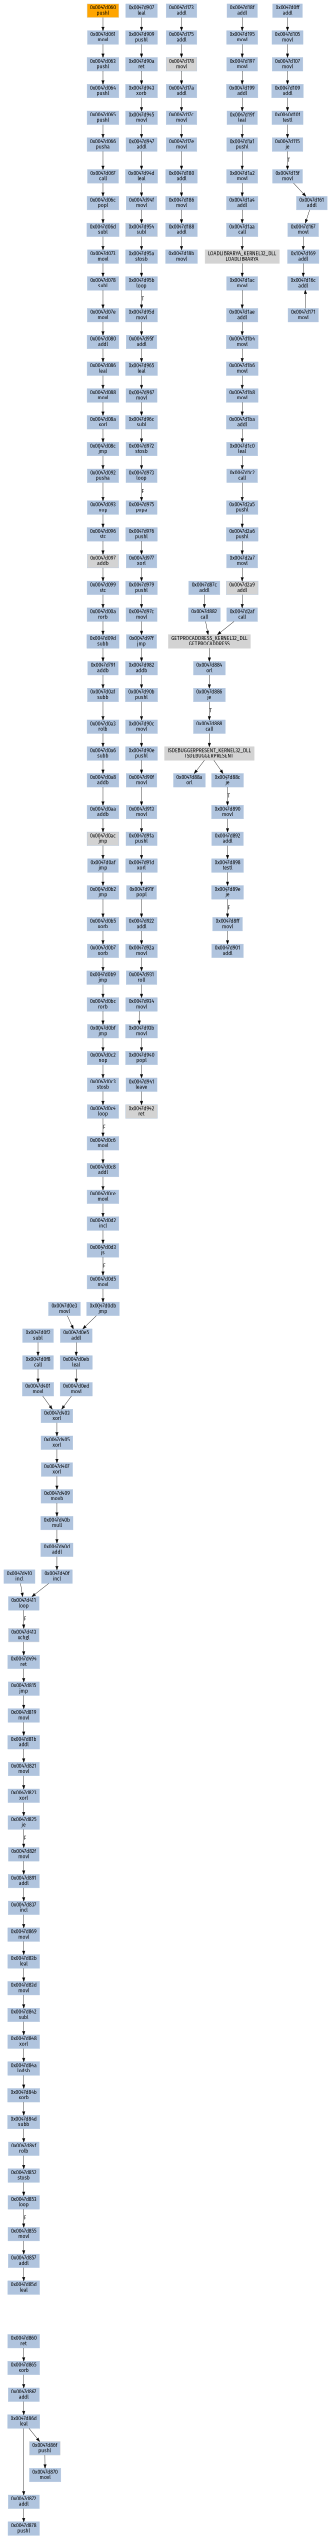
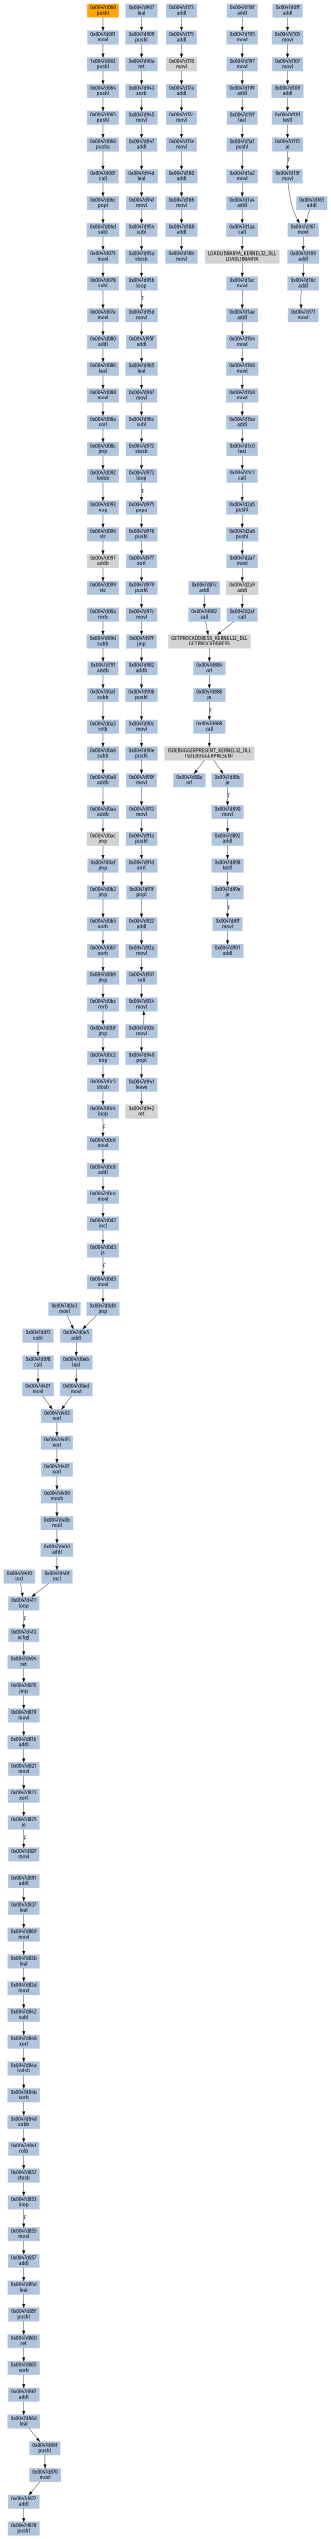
  strict digraph {
    fontname="Fira Sans"
    node [color=lightsteelblue fillcolor=lightsteelblue fontname="Fira Sans" shape=rectangle style=filled]
    edge [color="#000000" fontname="Fira Sans"]
    n1 [label="0x0047d09d\nsubb"]
    n2 [label="0x0047d79f\naddb"]
    n3 [label="0x0047d0a1\nsubb"]
    n4 [label="0x0047d0a3\nrolb"]
    n5 [label="0x0047d907\nleal"]
    n6 [label="0x0047d909\npushl"]
    n7 [label="0x0047d90a\nret"]
    n8 [label="0x0047d943\nxorb"]
    n9 [label="0x0047d0a8\naddb"]
    n10 [label="0x0047d0aa\naddb"]
    n11 [fillcolor=lightgrey label="0x0047d0ac\njmp"]
    n12 [label="0x0047d0af\njmp"]
    n13 [label="0x0047d173\naddl"]
    n14 [label="0x0047d175\naddl"]
    n15 [fillcolor=lightgrey label="0x0047d178\nmovl"]
    n16 [label="0x0047d17a\naddl"]
    n17 [label="0x0047d97c\nmovl"]
    n18 [label="0x0047d97f\njmp"]
    n19 [label="0x0047d982\naddb"]
    n20 [label="0x0047d90b\npushl"]
    n21 [label="0x0047d872\naddl"]
    n22 [label="0x0047d878\npushl"]
    n23 [label="0x0047d0b7\nxorb"]
    n24 [label="0x0047d0b9\njmp"]
    n25 [label="0x0047d0bc\nrorb"]
    n26 [label="0x0047d0bf\njmp"]
    n27 [label="0x0047d1b8\nmovl"]
    n28 [label="0x0047d1ba\naddl"]
    n29 [label="0x0047d1c0\nleal"]
    n30 [label="0x0047d1c2\ncall"]
    n31 [label="0x0047d0c4\nloop"]
    n32 [label="0x0047d0c6\nmovl"]
    n33 [label="0x0047d0c8\naddl"]
    n34 [label="0x0047d0ce\nmovl"]
    n35 [label="0x0047d167\nmovl"]
-   n36 [label="0x1047d169\naddl"]
+   n36 [label="0x0047d169\naddl"]
    n37 [label="0x0047d16c\naddl"]
    n38 [label="0x0047d171\nmovl"]
    n39 [label="0x0047d109\naddl"]
    n40 [label="0x0040d10f\ntestl"]
    n41 [label="0x0047d115\nje"]
    n42 [label="0x0047d15f\nmovl"]
    n43 [label="0x0047d409\nmovb"]
    n44 [label="0x0047d40b\nmull"]
    n45 [label="0x0047d40d\naddl"]
    n46 [label="0x0047d40f\nincl"]
    n47 [label="0x0047d819\nmovl"]
    n48 [label="0x0047d81b\naddl"]
    n49 [label="0x0047d821\nmovl"]
    n50 [label="0x0047d823\nxorl"]
    n51 [label="0x0047d405\nxorl"]
    n52 [label="0x0047d407\nxorl"]
    n53 [label="0x0047d89e\nje"]
    n54 [label="0x0047d8ff\nmovl"]
    n55 [label="0x0047d901\naddl"]
    n56 [label="0x0047d865\nxorb"]
    n57 [label="0x0047d867\naddl"]
    n58 [label="0x0047d86d\nleal"]
    n59 [color=lightgrey label="0x0047d86f\npushl"]
    n60 [label="0x0047d1ac\nmovl"]
    n61 [label="0x0047d1ae\naddl"]
    n62 [label="0x0047d1b4\nmovl"]
    n63 [label="0x0047d1b6\nmovl"]
    n64 [label="0x0047d180\naddl"]
    n65 [label="0x0047d186\nmovl"]
    n66 [label="0x0047d188\naddl"]
    n67 [label="0x0047d18b\nmovl"]
    n68 [label="0x0047d07e\nmovl"]
    n69 [label="0x0047d080\naddl"]
    n70 [label="0x0047d086\nleal"]
    n71 [label="0x0047d088\nmovl"]
    n72 [label="0x0047d95a\nstosb"]
    n73 [label="0x0047d95b\nloop"]
    n74 [label="0x0047d95d\nmovl"]
    n75 [label="0x0047d95f\naddl"]
    n76 [label="0x0047d17c\nmovl"]
    n77 [label="0x0047d17e\nmovl"]
    n78 [label="0x0047d90e\npushl"]
    n79 [label="0x0047d90f\nmovl"]
    n80 [label="0x0047d913\nmovl"]
    n81 [label="0x0047d91a\npushl"]
    n82 [label="0x0047d06c\npopl"]
    n83 [label="0x0047d06d\nsubl"]
    n84 [label="0x0047d073\nmovl"]
    n85 [label="0x0047d078\nsubl"]
    n86 [label="0x0047d107\nmovl"]
    n87 [label="0x0047d0b2\njmp"]
    n88 [label="0x0047d0b5\nxorb"]
    n89 [label="0x0047d0d2\nincl"]
    n90 [label="0x0047d0d3\njs"]
    n91 [label="0x0047d84a\nlodsb"]
    n92 [label="0x0047d84b\nxorb"]
    n93 [label="0x0047d84d\nsubb"]
    n94 [label="0x0047d84f\nrolb"]
    n95 [label="0x0047d08a\nxorl"]
    n96 [label="0x0047d0f8\ncall"]
    n97 [label="0x0047d401\nmovl"]
    n98 [label="0x0047d403\nxorl"]
    n99 [label="0x0047d898\ntestl"]
    n100 [label="0x0047d852\nstosb"]
    n101 [label="0x0047d853\nloop"]
    n102 [label="0x0047d855\nmovl"]
    n103 [label="0x0047d1aa\ncall"]
    n104 [color=lightgrey fillcolor=lightgrey label="LOADLIBRARYA_KERNEL32_DLL\nLOADLIBRARYA"]
    n105 [label="0x0047d945\nmovl"]
    n106 [label="0x0047d947\naddl"]
    n107 [label="0x0047d94d\nleal"]
    n108 [label="0x0047d934\nmovl"]
    n109 [label="0x0047d93b\nmovl"]
    n110 [label="0x0047d940\npopl"]
    n111 [label="0x0047d941\nleave"]
    n112 [label="0x0047d08c\njmp"]
-   n113 [label="0x0047d092\npusha"]
+   n113 [label="0x0047d092\nlodsb"]
    n114 [fillcolor=lightgrey label="0x0047d942\nret"]
    n115 [label="0x0047d161\naddl"]
    n116 [label="0x0047d0a6\nsubb"]
    n117 [label="0x0047d870\nmovl"]
    n118 [label="0x0047d91d\nxorl"]
    n119 [label="0x0047d91f\npopl"]
    n120 [label="0x0047d922\naddl"]
    n121 [label="0x0047d92a\nmovl"]
    n122 [label="0x0047d884\norl"]
    n123 [label="0x0047d886\nje"]
    n124 [label="0x0047d888\ncall"]
    n125 [color=lightgrey fillcolor=lightgrey label="ISDEBUGGERPRESENT_KERNEL32_DLL\nISDEBUGGERPRESENT"]
    n126 [color=lightgrey label="0x0047d954\nsubl"]
    n127 [label="0x0047d410\nincl"]
    n128 [label="0x0047d411\nloop"]
    n129 [color=lightgrey label="0x0047d413\nxchgl"]
    n130 [label="0x0047d494\nret"]
    n131 [label="0x0047d979\npushl"]
    n132 [label="0x0047d0d5\nmovl"]
    n133 [label="0x0047d0db\njmp"]
    n134 [label="0x0047d0e5\naddl"]
    n135 [label="0x0047d0e3\nmovl"]
    n136 [label="0x0047d099\nstc"]
    n137 [label="0x0047d00a\nrorb"]
    n138 [label="0x0047d0eb\nleal"]
    n139 [label="0x0047d0ed\nmovl"]
    n140 [label="0x0047d0f2\nsubl"]
    n141 [label="0x0047d90c\nmovl"]
    n142 [label="0x0047d88a\norl"]
    n143 [label="0x0047d88c\nje"]
    n144 [label="0x0047d890\nmovl"]
    n145 [label="0x0047d892\naddl"]
    n146 [label="0x0047d0ff\naddl"]
    n147 [label="0x0047d105\nmovl"]
    n148 [label="0x0047d965\nleal"]
    n149 [label="0x0047d967\nmovl"]
    n150 [label="0x0047d96c\nsubl"]
    n151 [label="0x0047d199\naddl"]
    n152 [label="0x0047d19f\nleal"]
    n153 [label="0x0047d1a1\npushl"]
    n154 [label="0x0047d1a2\nmovl"]
    n155 [label="0x0047d093\nnop"]
    n156 [label="0x0047d096\nstc"]
    n157 [label="0x0047d860\nret"]
    n158 [label="0x0047d931\nroll"]
    n159 [label="0x0047d066\npusha"]
    n160 [label="0x0047d067\ncall"]
    n161 [label="0x0047d857\naddl"]
    n162 [label="0x0047d85d\nleal"]
    n163 [label="0x0047d1a4\naddl"]
    n164 [fillcolor=lightgrey label="0x0047d097\naddb"]
    n165 [label="0x0047d94f\nmovl"]
    n166 [label="0x0047d87c\naddl"]
    n167 [label="0x0047d882\ncall"]
    n168 [label="0x0047d869\nmovl"]
    n169 [label="0x0047d83b\nleal"]
    n170 [label="0x0047d83d\nmovl"]
    n171 [label="0x0047d842\nsubl"]
    n172 [color=lightgrey fillcolor=lightgrey label="GETPROCADDRESS_KERNEL32_DLL\nGETPROCADDRESS"]
    n173 [label="0x0047d972\nstosb"]
    n174 [label="0x0047d973\nloop"]
    n175 [label="0x0047d975\npopa"]
    n176 [label="0x0047d976\npushl"]
    n177 [label="0x0047d18f\naddl"]
    n178 [label="0x0047d195\nmovl"]
    n179 [label="0x0047d197\nmovl"]
    n180 [label="0x0047d891\naddl"]
-   n181 [label="0x0047d837\nincl"]
+   n181 [label="0x0047d837\nleal"]
    n182 [label="0x0047d977\nxorl"]
    n183 [label="0x0047d848\nxorl"]
    n184 [label="0x0047d2a5\npushl"]
    n185 [label="0x0047d2a6\npushl"]
    n186 [label="0x0047d2a7\nmovl"]
    n187 [label="0x0047d0c2\nnop"]
    n188 [fillcolor=lightgrey label="0x0047d2a9\naddl"]
    n189 [label="0x0047d2af\ncall"]
+   n190 [label="0x0047d85f\npushl"]
    n191 [label="0x0047d0c3\nstosb"]
    n192 [label="0x0047d815\njmp"]
    n193 [label="0x0047d825\nje"]
    n194 [label="0x0047d82f\nmovl"]
    n195 [label="0x0047d065\npushl"]
    n196 [label="0x0047d061\nmovl"]
-   n197 [label="0x0047d063\npushl"]
+   n197 [label="1x0047d063\npushl"]
    n198 [label="0x0047d064\npushl"]
    n199 [color=lightgrey fillcolor=orange label="0x0047d060\npushl"]
    n1 -> n2
    n2 -> n3
    n3 -> n4
    n4 -> n116
    n5 -> n6
    n6 -> n7
    n7 -> n8
    n8 -> n105
    n9 -> n10
    n10 -> n11
    n11 -> n12
    n12 -> n87
    n13 -> n14
    n14 -> n15
    n15 -> n16
    n16 -> n76
    n17 -> n18
    n18 -> n19
    n19 -> n20
    n20 -> n141
    n21 -> n22
    n23 -> n24
    n24 -> n25
    n25 -> n26
    n26 -> n187
    n27 -> n28
    n28 -> n29
    n29 -> n30
    n30 -> n184
    n31 -> n32 [label=F]
    n32 -> n33
    n33 -> n34
    n34 -> n89
    n35 -> n36
    n36 -> n37
-   n38 -> n37
+   n37 -> n38
    n39 -> n40
    n40 -> n41
    n41 -> n42 [label=T]
-   n42 -> n115
+   n42 -> n35
    n43 -> n44
    n44 -> n45
    n45 -> n46
    n46 -> n128
    n47 -> n48
    n48 -> n49
    n49 -> n50
    n50 -> n193
    n51 -> n52
    n52 -> n43
    n53 -> n54 [label=F]
    n54 -> n55
    n56 -> n57
    n57 -> n58
    n58 -> n59
    n59 -> n117
    n60 -> n61
    n61 -> n62
    n62 -> n63
    n63 -> n27
    n64 -> n65
    n65 -> n66
    n66 -> n67
    n68 -> n69
    n69 -> n70
    n70 -> n71
    n71 -> n95
    n72 -> n73
    n73 -> n74 [label=T]
    n74 -> n75
    n75 -> n148
    n76 -> n77
    n77 -> n64
    n78 -> n79
    n79 -> n80
    n80 -> n81
    n81 -> n118
    n82 -> n83
    n83 -> n84
    n84 -> n85
    n85 -> n68
    n86 -> n39
    n87 -> n88
    n88 -> n23
    n89 -> n90
    n90 -> n132 [label=F]
    n91 -> n92
    n92 -> n93
    n93 -> n94
    n94 -> n100
    n95 -> n112
    n96 -> n97
    n97 -> n98
    n98 -> n51
    n99 -> n53
    n100 -> n101
    n101 -> n102 [label=F]
    n102 -> n161
    n103 -> n104
    n104 -> n60
    n105 -> n106
    n106 -> n107
    n107 -> n165
-   n108 -> n109
+   n109 -> n108
    n109 -> n110
    n110 -> n111
    n111 -> n114
    n112 -> n113
    n113 -> n155
    n115 -> n35
    n116 -> n9
-   n58 -> n21
+   n117 -> n21
    n118 -> n119
    n119 -> n120
    n120 -> n121
    n121 -> n158
    n122 -> n123
-   n123 -> n124 [label=T]
+   n123 -> n124 [label=F]
    n124 -> n125
    n125 -> n142
    n125 -> n143
    n126 -> n72
    n127 -> n128
    n128 -> n129 [label=F]
    n129 -> n130
    n130 -> n192
    n131 -> n17
    n132 -> n133
    n133 -> n134
    n134 -> n138
    n135 -> n134
-   n136 -> n137
    n137 -> n1
    n138 -> n139
    n139 -> n98
    n140 -> n96
    n141 -> n78
    n143 -> n144 [label=T]
    n144 -> n145
    n145 -> n99
    n146 -> n147
    n147 -> n86
    n148 -> n149
    n149 -> n150
    n150 -> n173
    n151 -> n152
    n152 -> n153
    n153 -> n154
    n154 -> n163
    n155 -> n156
    n156 -> n164
    n157 -> n56
    n158 -> n108
    n159 -> n160
    n160 -> n82
    n161 -> n162
+   n162 -> n190
    n163 -> n103
    n164 -> n136
    n165 -> n126
    n166 -> n167
    n167 -> n172
    n168 -> n169
    n169 -> n170
    n170 -> n171
    n171 -> n183
    n172 -> n122
    n173 -> n174
    n174 -> n175 [label=F]
+   n175 -> n176
    n176 -> n182
    n177 -> n178
    n178 -> n179
    n179 -> n151
    n180 -> n181
    n181 -> n168
    n182 -> n131
    n183 -> n91
    n184 -> n185
    n185 -> n186
    n186 -> n188
    n187 -> n191
    n188 -> n189
    n189 -> n172
+   n190 -> n157
    n191 -> n31
    n192 -> n47
    n193 -> n194 [label=F]
-   n194 -> n180
    n195 -> n159
    n196 -> n197
    n197 -> n198
+   n198 -> n195
    n199 -> n196
  }
